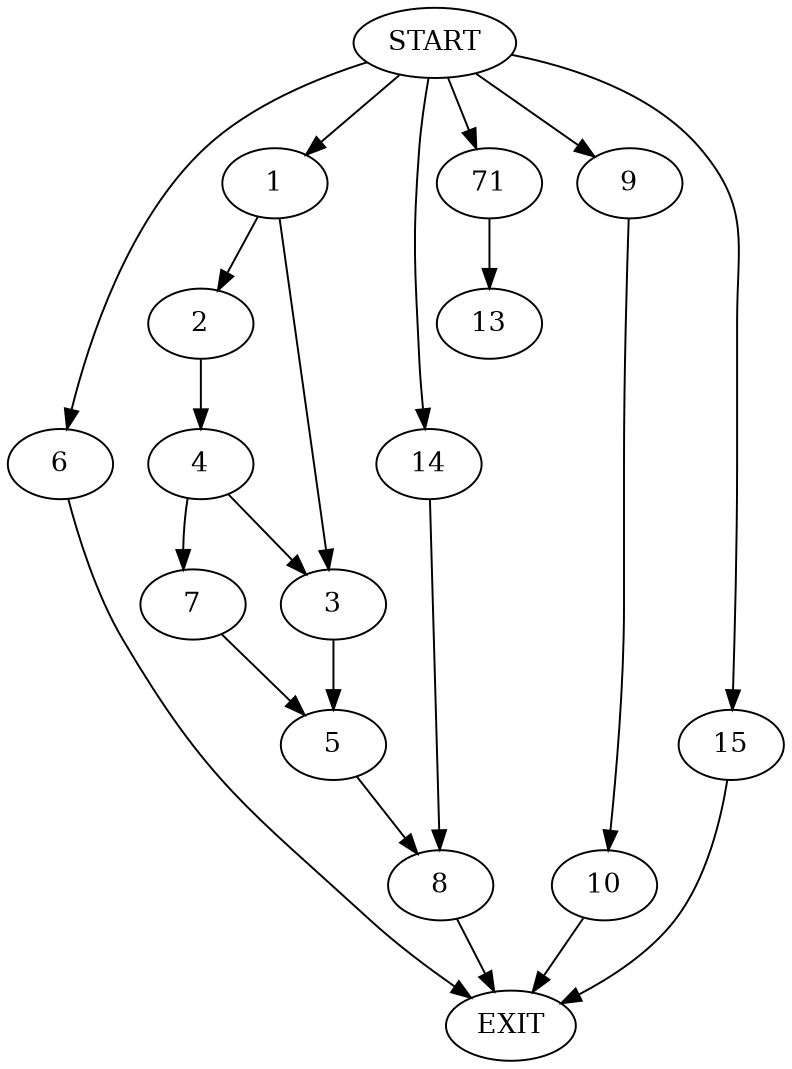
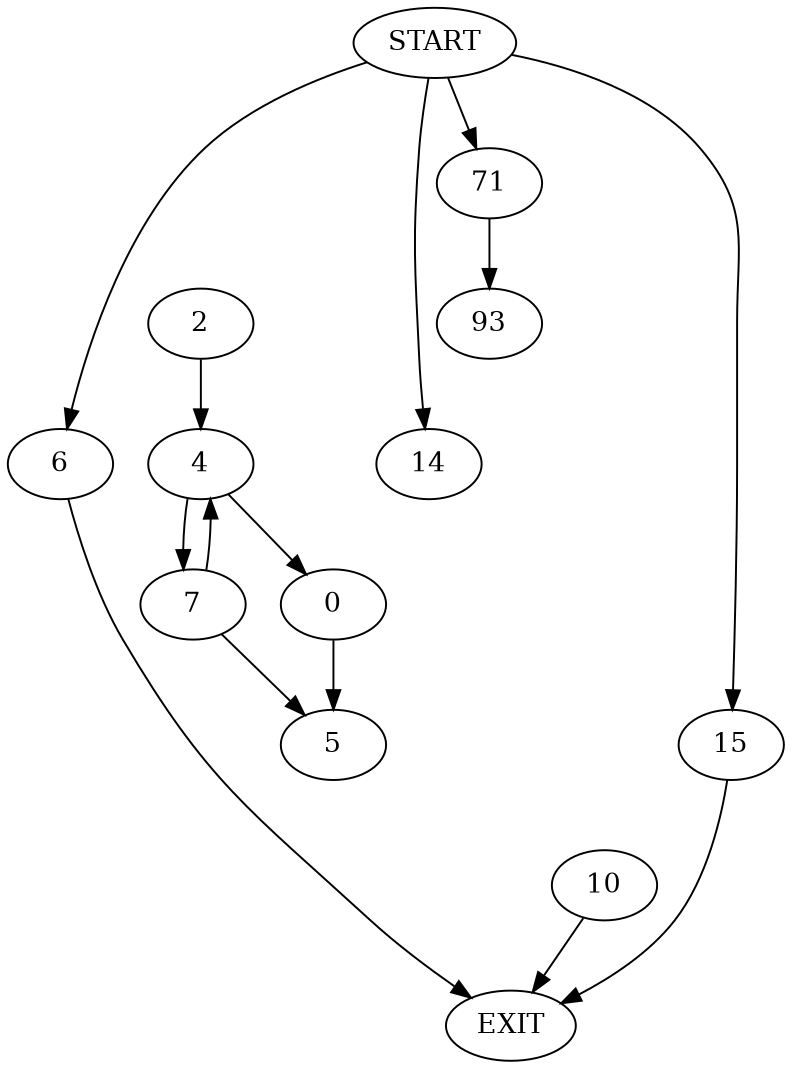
  digraph {
    n1 [label=START]
-   1
    6
-   9
    n5 [label=71]
    14
    15
    2
-   3
+   3 [label=0]
    n10 [label=EXIT]
    10
-   13
-   8
+   13 [label=93]
    4
    5
    7
-   n1 -> 1
    n1 -> 6
-   n1 -> 9
    n1 -> n5
    n1 -> 14
    n1 -> 15
-   1 -> 2
-   1 -> 3
    6 -> n10
-   9 -> 10
    n5 -> 13
-   14 -> 8
    15 -> n10
    2 -> 4
    3 -> 5
    10 -> n10
-   8 -> n10
    4 -> 3
    4 -> 7
-   5 -> 8
+   7 -> 4
    7 -> 5
  }
